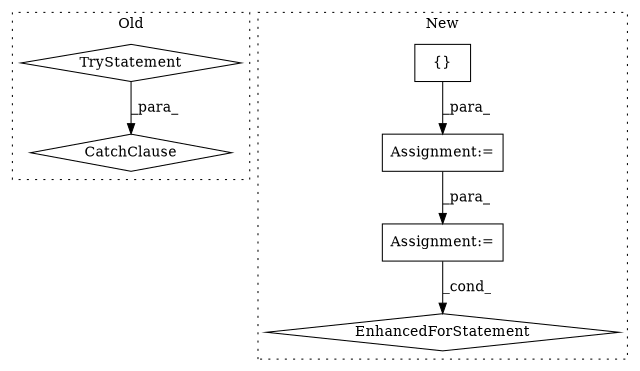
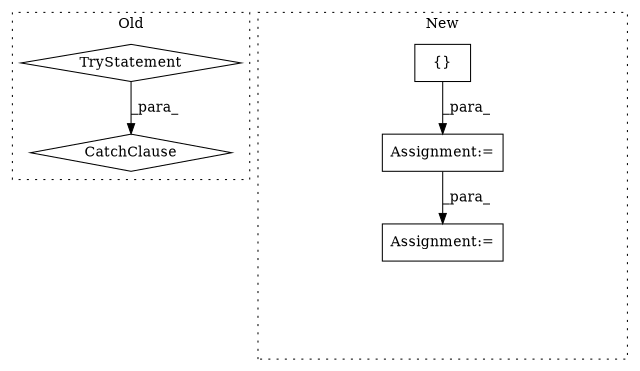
  digraph {
    node [a=7 l="57,2" s="3548,3628" shape=diamond]
    n1 [a=54 l=4 label=TryStatement s=2159]
    n2 [a=12 l="11,2" label=CatchClause s="2885,2917"]
-   n3 [a=70 label=EnhancedForStatement]
    n4 [l=1 label="Assignment:=" s=3120 shape=box]
    n5 [label="Assignment:=" shape=box]
    n6 [a=4 l=2 label="{}" s=3130 shape=box]
    subgraph cluster_1 {
      label=Old
      style=dotted
      n1
      n2
    }
    subgraph cluster_2 {
      label=New
      style=dotted
-     n3
      n4
      n5
      n6
    }
    n1 -> n2 [label=_para_]
    n4 -> n5 [label=_para_]
-   n5 -> n3 [label=_cond_]
    n6 -> n4 [label=_para_]
  }
